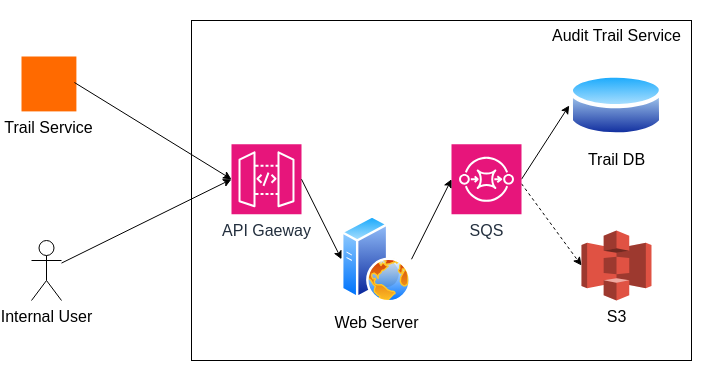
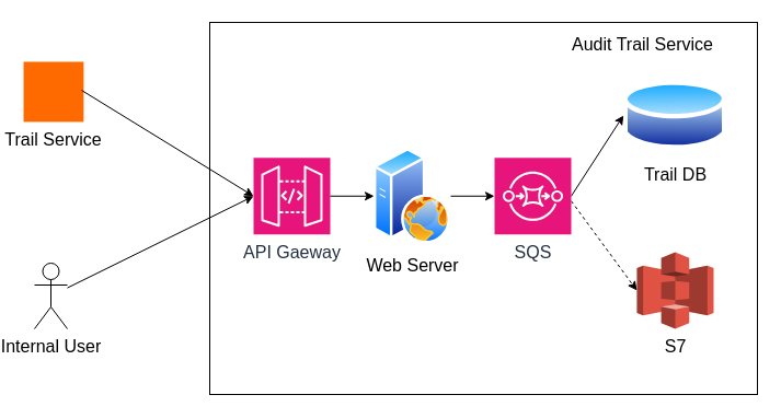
  <mxCell id="0" />
  <mxCell id="1" parent="0" />
  <mxCell id="2" value="" style="rounded=0;whiteSpace=wrap;html=1;labelPosition=right;verticalLabelPosition=top;align=left;verticalAlign=bottom;" parent="1" vertex="1"><mxGeometry x="190" y="20" width="500" height="340" as="geometry" /></mxCell>
- <mxCell id="3" value="Web Server" style="image;aspect=fixed;perimeter=ellipsePerimeter;html=1;align=center;shadow=0;dashed=0;spacingTop=3;image=img/lib/active_directory/web_server.svg;fontSize=16;" parent="1" vertex="1"><mxGeometry x="340" y="215" width="70" height="87.5" as="geometry" /></mxCell>
+ <mxCell id="3" value="Web Server" style="image;aspect=fixed;perimeter=ellipsePerimeter;html=1;align=center;shadow=0;dashed=0;spacingTop=3;image=img/lib/active_directory/web_server.svg;fontSize=16;" parent="1" vertex="1"><mxGeometry x="340" y="135" width="70" height="87.5" as="geometry" /></mxCell>
  <mxCell id="4" value="Trail DB" style="image;aspect=fixed;perimeter=ellipsePerimeter;html=1;align=center;shadow=0;dashed=0;spacingTop=3;image=img/lib/active_directory/database.svg;fontSize=16;" parent="1" vertex="1"><mxGeometry x="567.7" y="70" width="94.59" height="70" as="geometry" /></mxCell>
- <mxCell id="5" value="S3" style="outlineConnect=0;dashed=0;verticalLabelPosition=bottom;verticalAlign=top;align=center;html=1;shape=mxgraph.aws3.s3;fillColor=#E05243;gradientColor=none;fontSize=16;" parent="1" vertex="1"><mxGeometry x="579.99" y="230" width="70" height="70" as="geometry" /></mxCell>
+ <mxCell id="5" value="S7" style="outlineConnect=0;dashed=0;verticalLabelPosition=bottom;verticalAlign=top;align=center;html=1;shape=mxgraph.aws3.s3;fillColor=#E05243;gradientColor=none;fontSize=16;" parent="1" vertex="1"><mxGeometry x="579.99" y="230" width="70" height="70" as="geometry" /></mxCell>
  <mxCell id="6" value="Trail Service" style="points=[];aspect=fixed;html=1;align=center;shadow=0;dashed=0;fillColor=#FF6A00;strokeColor=none;shape=mxgraph.alibaba_cloud.webplus_web_app_service;labelPosition=center;verticalLabelPosition=bottom;verticalAlign=top;fontSize=16;" parent="1" vertex="1"><mxGeometry x="20" y="56" width="54.9" height="54.9" as="geometry" /></mxCell>
  <mxCell id="7" value="Internal User" style="shape=umlActor;verticalLabelPosition=bottom;verticalAlign=top;html=1;outlineConnect=0;fontSize=16;" parent="1" vertex="1"><mxGeometry x="30" y="240" width="30" height="60" as="geometry" /></mxCell>
- <mxCell id="8" value="Audit Trail Service" style="text;html=1;align=center;verticalAlign=middle;resizable=0;points=[];autosize=1;strokeColor=none;fillColor=none;fontSize=16;" parent="1" vertex="1"><mxGeometry x="540" y="20" width="150" height="30" as="geometry" /></mxCell>
+ <mxCell id="8" value="Audit Trail Service" style="text;html=1;align=center;verticalAlign=middle;resizable=0;points=[];autosize=1;strokeColor=none;fillColor=none;fontSize=16;" parent="1" vertex="1"><mxGeometry x="510" y="25" width="150" height="30" as="geometry" /></mxCell>
  <mxCell id="9" value="" style="endArrow=classic;html=1;rounded=0;entryX=0;entryY=0.5;entryDx=0;entryDy=0;entryPerimeter=0;" parent="1" source="7" target="13" edge="1"><mxGeometry width="50" height="50" relative="1" as="geometry"><mxPoint x="120" y="200" as="sourcePoint" /><mxPoint x="350" y="370" as="targetPoint" /></mxGeometry></mxCell>
  <mxCell id="10" value="" style="endArrow=classic;html=1;rounded=0;exitX=1;exitY=0.5;exitDx=0;exitDy=0;entryX=0;entryY=0.5;entryDx=0;entryDy=0;exitPerimeter=0;" parent="1" source="15" target="4" edge="1"><mxGeometry width="50" height="50" relative="1" as="geometry"><mxPoint x="220" y="478" as="sourcePoint" /><mxPoint x="409" y="425" as="targetPoint" /></mxGeometry></mxCell>
  <mxCell id="11" value="" style="endArrow=classic;html=1;rounded=0;entryX=0;entryY=0.5;entryDx=0;entryDy=0;entryPerimeter=0;exitX=1;exitY=0.564;exitDx=0;exitDy=0;exitPerimeter=0;dashed=1;" parent="1" source="15" target="5" edge="1"><mxGeometry width="50" height="50" relative="1" as="geometry"><mxPoint x="470" y="100" as="sourcePoint" /><mxPoint x="549" y="505" as="targetPoint" /></mxGeometry></mxCell>
  <mxCell id="12" value="" style="endArrow=classic;html=1;rounded=0;exitX=0.965;exitY=0.474;exitDx=0;exitDy=0;exitPerimeter=0;entryX=0;entryY=0.5;entryDx=0;entryDy=0;entryPerimeter=0;" parent="1" source="6" target="13" edge="1"><mxGeometry width="50" height="50" relative="1" as="geometry"><mxPoint x="140" y="423" as="sourcePoint" /><mxPoint x="240" y="180" as="targetPoint" /></mxGeometry></mxCell>
  <mxCell id="13" value="API Gaeway" style="sketch=0;points=[[0,0,0],[0.25,0,0],[0.5,0,0],[0.75,0,0],[1,0,0],[0,1,0],[0.25,1,0],[0.5,1,0],[0.75,1,0],[1,1,0],[0,0.25,0],[0,0.5,0],[0,0.75,0],[1,0.25,0],[1,0.5,0],[1,0.75,0]];outlineConnect=0;fontColor=#232F3E;fillColor=#E7157B;strokeColor=#ffffff;dashed=0;verticalLabelPosition=bottom;verticalAlign=top;align=center;html=1;fontSize=16;fontStyle=0;aspect=fixed;shape=mxgraph.aws4.resourceIcon;resIcon=mxgraph.aws4.api_gateway;" vertex="1" parent="1"><mxGeometry x="230" y="143.75" width="70" height="70" as="geometry" /></mxCell>
  <mxCell id="14" value="" style="endArrow=classic;html=1;rounded=0;entryX=0;entryY=0.5;entryDx=0;entryDy=0;exitX=1;exitY=0.5;exitDx=0;exitDy=0;exitPerimeter=0;" edge="1" parent="1" source="13" target="3"><mxGeometry width="50" height="50" relative="1" as="geometry"><mxPoint x="200" y="554" as="sourcePoint" /><mxPoint x="370" y="470" as="targetPoint" /></mxGeometry></mxCell>
  <mxCell id="15" value="SQS" style="sketch=0;points=[[0,0,0],[0.25,0,0],[0.5,0,0],[0.75,0,0],[1,0,0],[0,1,0],[0.25,1,0],[0.5,1,0],[0.75,1,0],[1,1,0],[0,0.25,0],[0,0.5,0],[0,0.75,0],[1,0.25,0],[1,0.5,0],[1,0.75,0]];outlineConnect=0;fontColor=#232F3E;fillColor=#E7157B;strokeColor=#ffffff;dashed=0;verticalLabelPosition=bottom;verticalAlign=top;align=center;html=1;fontSize=16;fontStyle=0;aspect=fixed;shape=mxgraph.aws4.resourceIcon;resIcon=mxgraph.aws4.sqs;" vertex="1" parent="1"><mxGeometry x="450" y="143.75" width="70" height="70" as="geometry" /></mxCell>
  <mxCell id="16" value="" style="endArrow=classic;html=1;rounded=0;exitX=1;exitY=0.5;exitDx=0;exitDy=0;entryX=0;entryY=0.5;entryDx=0;entryDy=0;entryPerimeter=0;" edge="1" parent="1" source="3" target="15"><mxGeometry width="50" height="50" relative="1" as="geometry"><mxPoint x="370" y="500" as="sourcePoint" /><mxPoint x="410" y="520" as="targetPoint" /></mxGeometry></mxCell>
